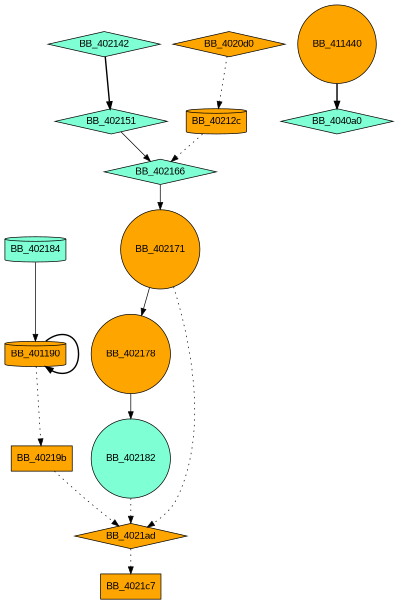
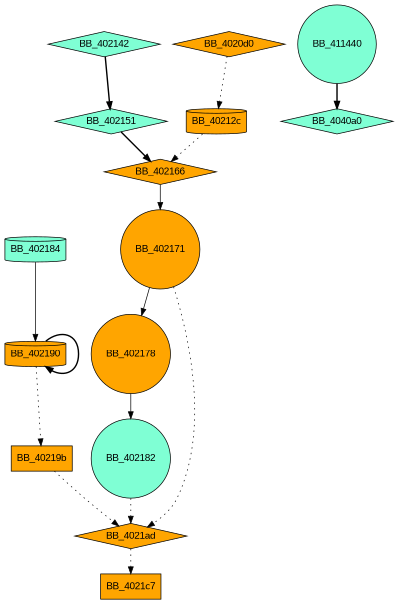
  digraph {
    fontname="Liberation Sans"
    node [fillcolor=orange fontname="Liberation Sans" shape=diamond style=filled]
    edge [fontname="Liberation Sans" style=dotted]
    BB_40212c [shape=cylinder]
    BB_4020d0
-   BB_402166 [fillcolor=aquamarine]
+   BB_402166
    BB_402142 [fillcolor=aquamarine]
    BB_402151 [fillcolor=aquamarine]
    BB_402171 [shape=circle]
    BB_402184 [fillcolor=aquamarine shape=cylinder]
-   BB_402190 [shape=cylinder label=BB_401190]
+   BB_402190 [shape=cylinder]
    BB_402178 [shape=circle]
    BB_4021ad
    BB_40219b [shape=box]
    BB_402182 [fillcolor=aquamarine shape=circle]
    BB_4021c7 [shape=box]
-   BB_411440 [shape=circle]
+   BB_411440 [fillcolor=aquamarine shape=circle]
    BB_4040a0 [fillcolor=aquamarine]
    BB_40212c -> BB_402166
    BB_4020d0 -> BB_40212c
    BB_402166 -> BB_402171 [style=solid]
    BB_402142 -> BB_402151 [style=bold]
-   BB_402151 -> BB_402166 [style=solid]
+   BB_402151 -> BB_402166 [style=bold]
    BB_402171 -> BB_402178 [style=solid]
    BB_402171 -> BB_4021ad
    BB_402184 -> BB_402190 [style=solid]
    BB_402190 -> BB_402190 [style=bold]
    BB_402190 -> BB_40219b
    BB_402178 -> BB_402182 [style=solid]
    BB_4021ad -> BB_4021c7
    BB_40219b -> BB_4021ad
    BB_402182 -> BB_4021ad
    BB_411440 -> BB_4040a0 [style=bold]
  }
